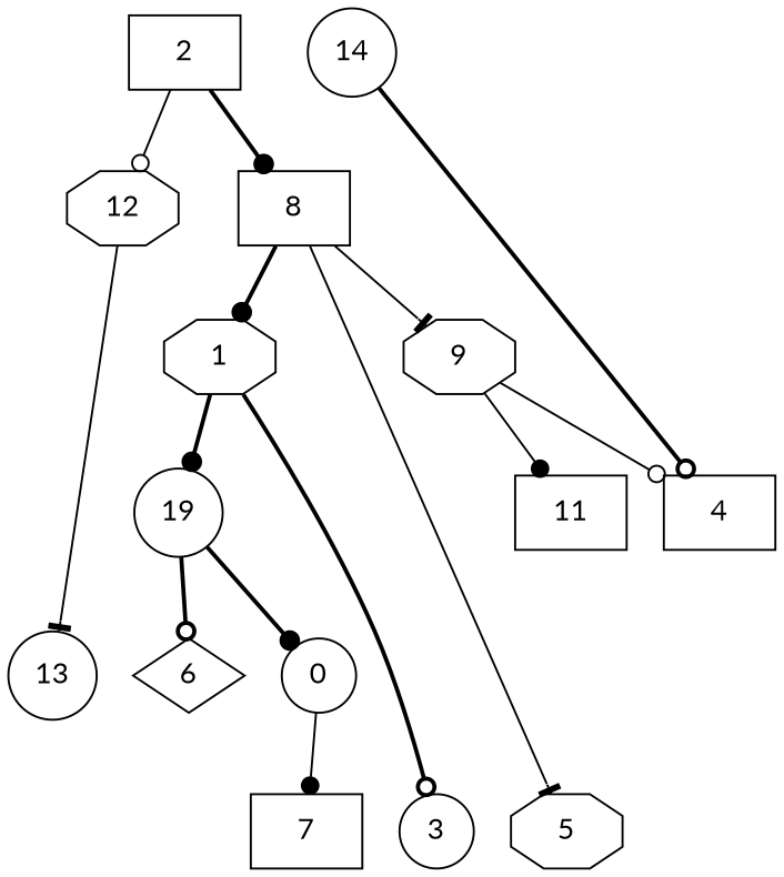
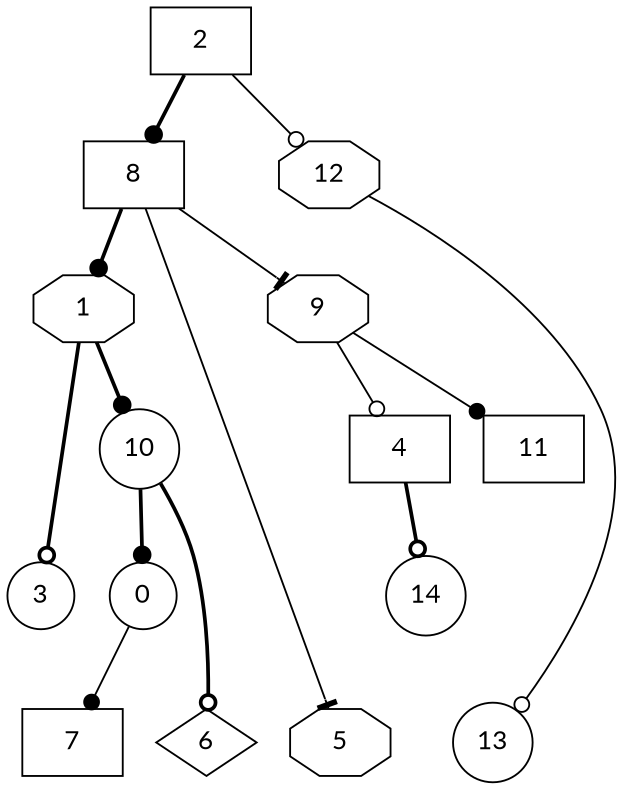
  digraph {
    fontname=Lato
    node [fontname=Lato shape=box]
    edge [arrowhead=dot fontname=Lato style=solid weight=0]
    7
    0 [shape=circle]
    1 [shape=octagon]
    3 [shape=circle]
-   10 [shape=circle label=19]
+   10 [shape=circle]
    6 [shape=diamond]
    2
    8
    12 [shape=octagon]
    5 [shape=octagon]
    9 [shape=octagon]
    13 [shape=circle]
    4
    14 [shape=circle]
    11
    0 -> 7
    1 -> 3 [arrowhead=odot style=bold]
    1 -> 10 [style=bold]
    10 -> 0 [style=bold]
    10 -> 6 [arrowhead=odot style=bold]
    2 -> 8 [style=bold]
    2 -> 12 [arrowhead=odot]
    8 -> 1 [style=bold]
    8 -> 5 [arrowhead=tee]
    8 -> 9 [arrowhead=tee]
-   12 -> 13 [arrowhead=tee]
+   12 -> 13 [arrowhead=odot]
    9 -> 4 [arrowhead=odot]
    9 -> 11
-   14 -> 4 [arrowhead=odot style=bold]
+   4 -> 14 [arrowhead=odot style=bold]
  }
